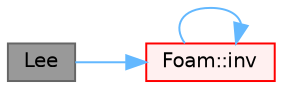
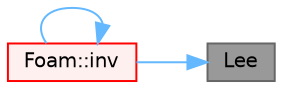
  digraph {
    rankdir=LR
    node [fontname=Helvetica fontsize=10 shape=box style=filled]
    edge [color=steelblue1 fontname=Helvetica fontsize=10 labelfontname=Helvetica labelfontsize=10 style=solid]
    n1 [color=gray40 fillcolor=grey60 fontcolor=black height=0.2 label=Lee width=0.4]
    n2 [color=red fillcolor="#FFF0F0" height=0.2 label="Foam::inv" width=0.4]
-   n1 -> n2
+   n2 -> n1
    n2 -> n2
  }
